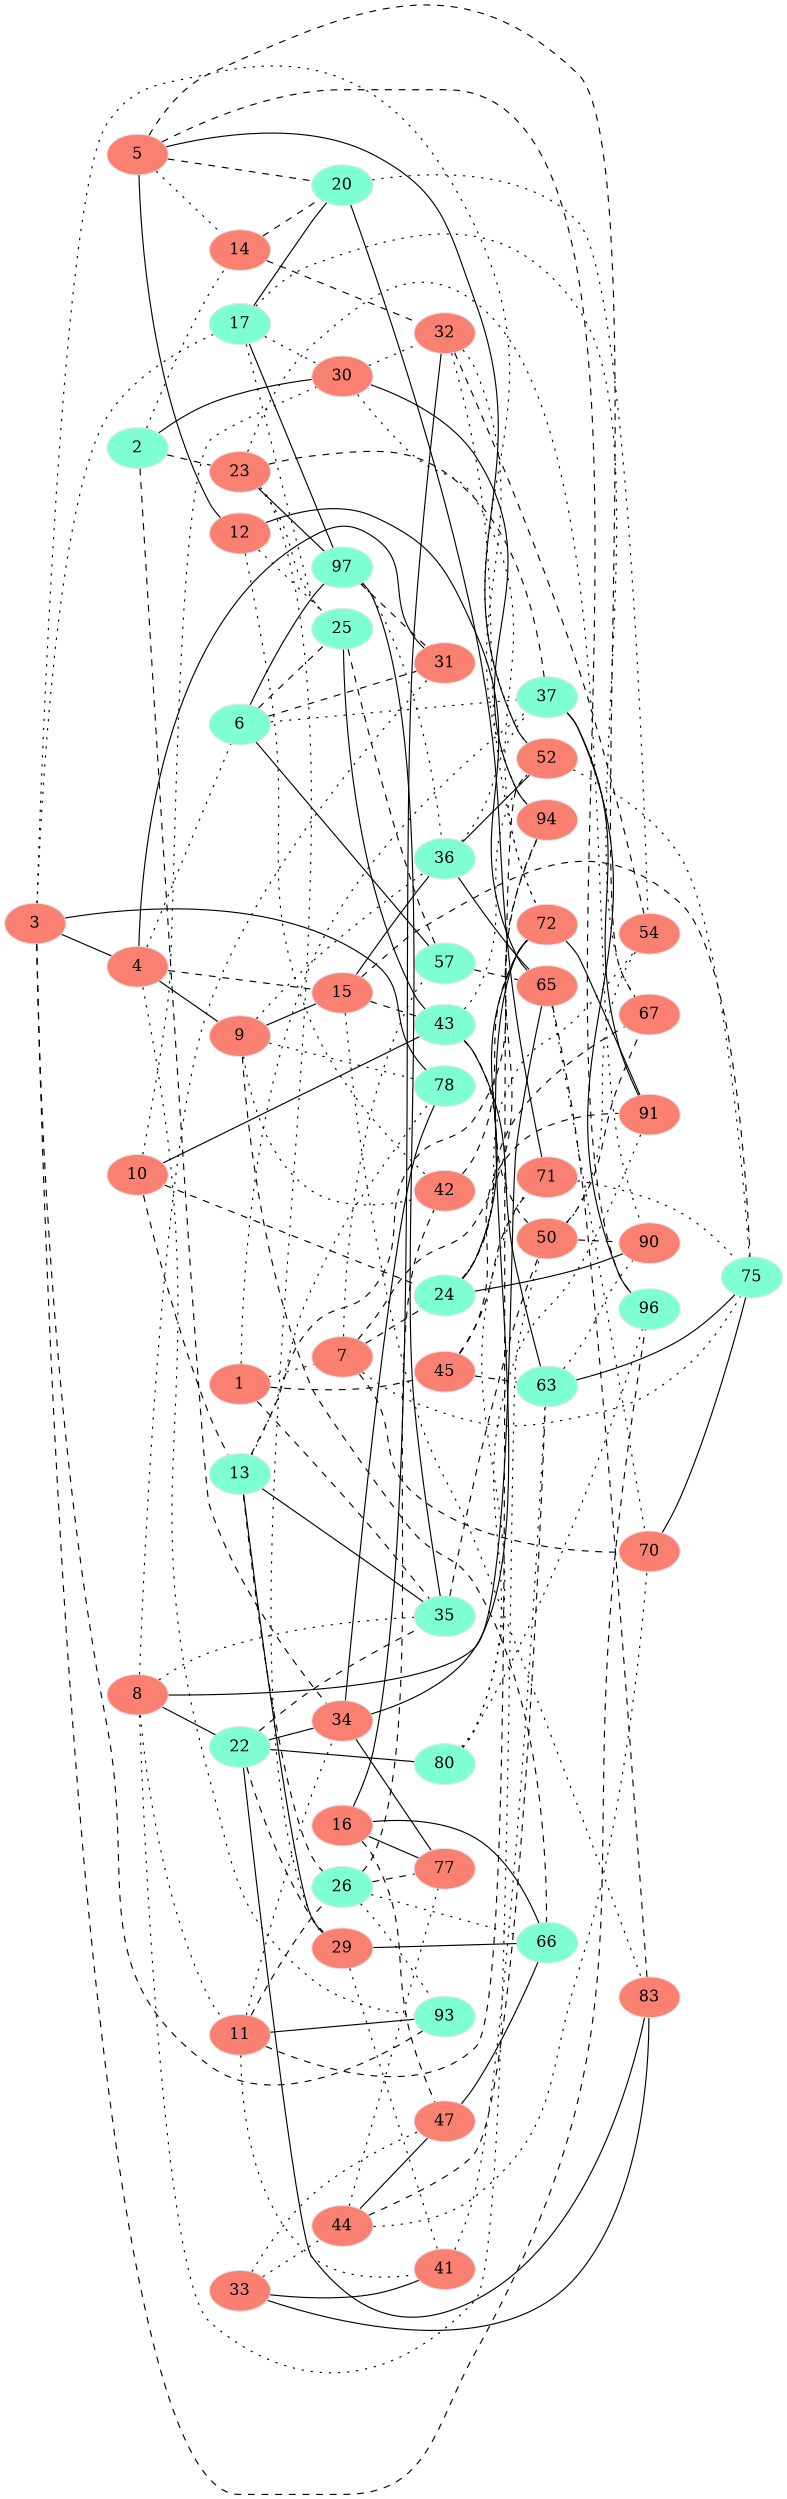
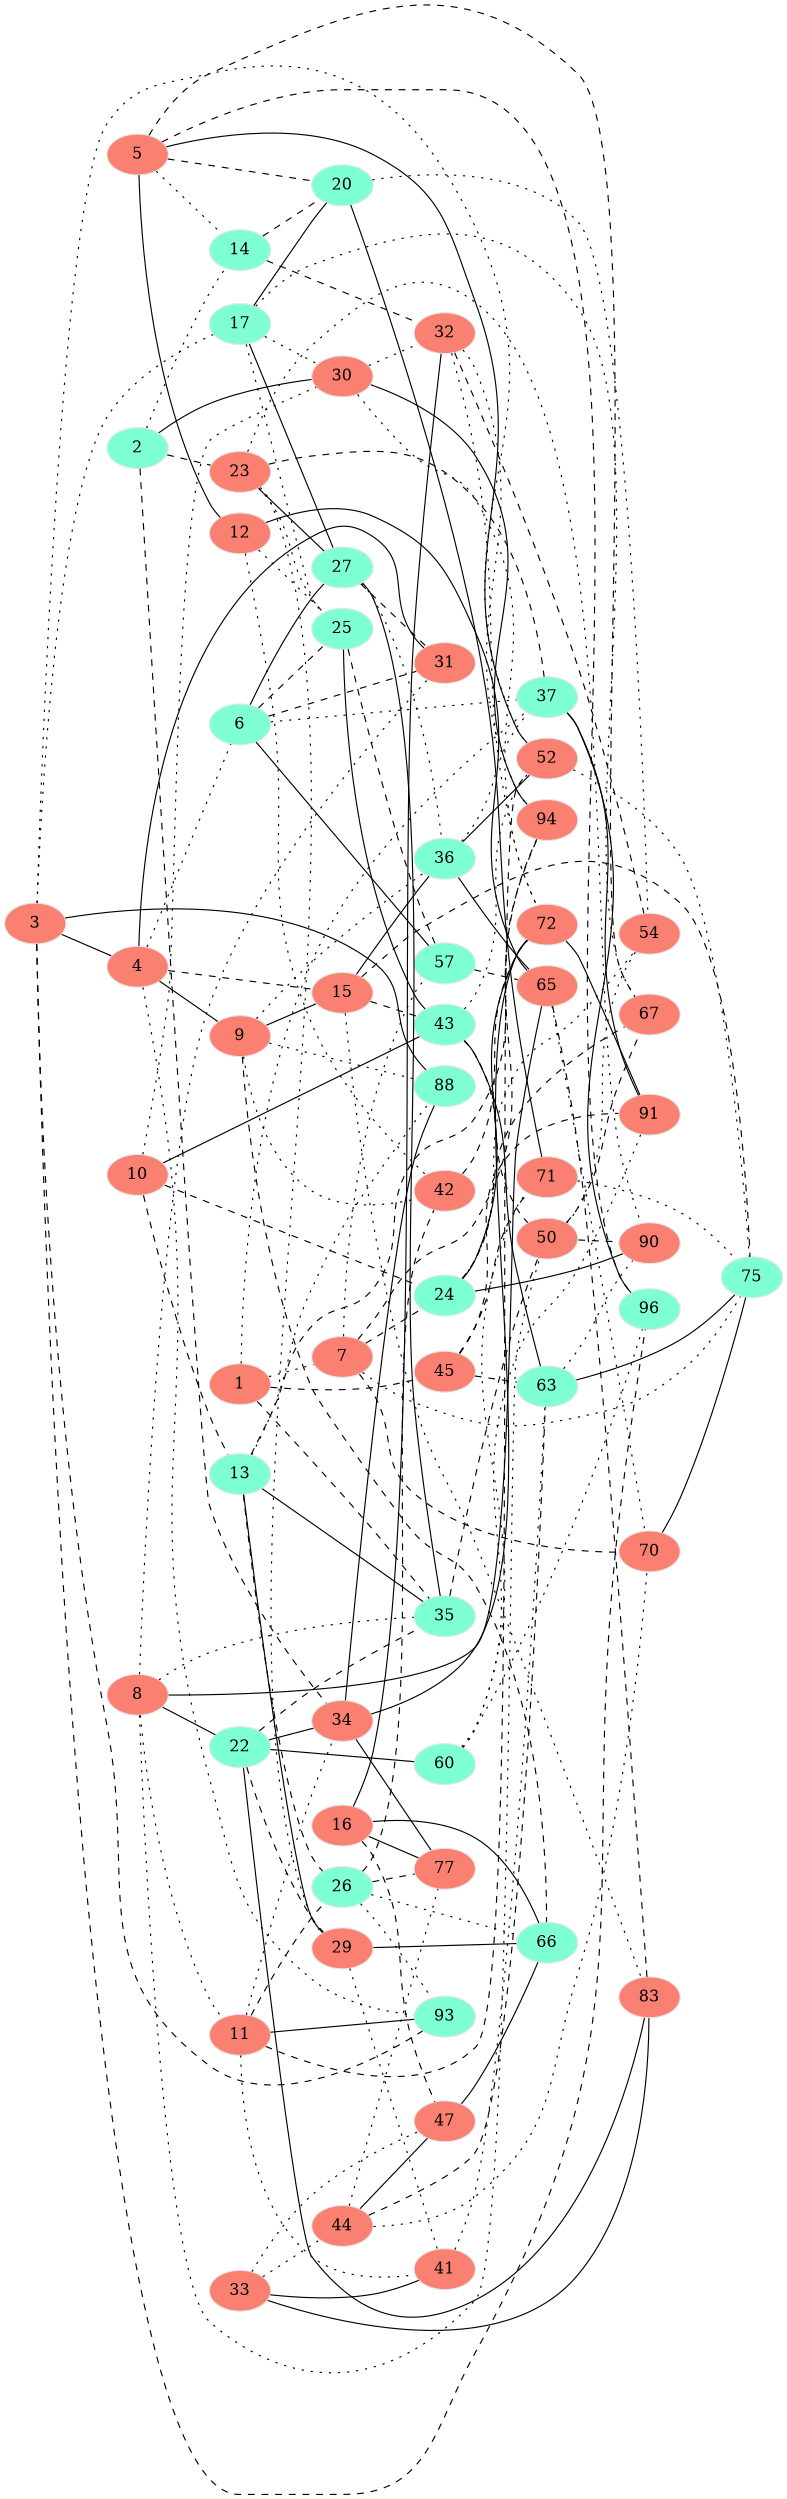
  graph {
    rankdir=LR
    node [color=gray90 fillcolor=salmon style=filled]
    edge [style=dotted]
    7 [super="+59"]
    57 [fillcolor=aquamarine]
    n3 [fillcolor=aquamarine label=24 super="+86"]
    70
    75 [fillcolor=aquamarine super="+82"]
    94
    1
    35 [fillcolor=aquamarine super="+80"]
    37 [fillcolor=aquamarine super="+69"]
    45
    50 [super="+55"]
    96 [fillcolor=aquamarine]
    91
    71
    63 [fillcolor=aquamarine super="+85"]
    2 [fillcolor=aquamarine]
-   14
+   14 [fillcolor=aquamarine]
    23 [super="+24"]
    30 [super="+81"]
    34 [super="+58"]
    20 [fillcolor=aquamarine super="+89"]
    32 [super="+62"]
    25 [fillcolor=aquamarine super="+73"]
-   27 [fillcolor=aquamarine super="+40" label=97]
+   27 [fillcolor=aquamarine super="+40"]
    29 [super="+68"]
    90
    72 [super="+79"]
-   88 [fillcolor=aquamarine label=78]
+   88 [fillcolor=aquamarine]
    77
    3 [super="+64"]
    4 [super="+21"]
    17 [fillcolor=aquamarine super="+38"]
    52 [super="+92"]
    93 [fillcolor=aquamarine]
    6 [fillcolor=aquamarine super="+39"]
    9 [super="+19"]
    15 [super="+74"]
    31
    67
    36 [fillcolor=aquamarine super="+51"]
    42
    66 [fillcolor=aquamarine super="+78"]
    43 [fillcolor=aquamarine super="+87"]
    83
    5 [super="+48"]
    12
    65 [super="+97"]
    54
    8 [super="+49"]
    11 [super="+56"]
    22 [fillcolor=aquamarine super="+46"]
    26 [fillcolor=aquamarine super="+61"]
    41
-   60 [fillcolor=aquamarine label=80]
+   60 [fillcolor=aquamarine]
    13 [fillcolor=aquamarine super="+53"]
    10
    16
    47 [super="+84"]
    33 [super="+76"]
    44 [super="+95"]
    7 -- 57
    7 -- n3 [style=dashed]
    7 -- 70 [style=dashed]
    7 -- 75
    7 -- 94 [style=dashed]
    57 -- 65 [style=dashed]
    n3 -- 90 [style=solid]
    n3 -- 72 [style=solid]
    n3 -- 67 [style=dashed]
    n3 -- 54
    70 -- 75 [style=solid]
    1 -- 7
    1 -- 35 [style=dashed]
    1 -- 37
    1 -- 45 [style=dashed]
    35 -- 50 [style=dashed]
    37 -- 96 [style=solid]
    37 -- 91 [style=solid]
    45 -- 91 [style=dashed]
    45 -- 71 [style=dashed]
    45 -- 63 [style=dashed]
    50 -- 90 [style=dashed]
    50 -- 67 [style=dashed]
    50 -- 54
    71 -- 75
    63 -- 75 [style=solid]
    63 -- 90
    2 -- 14
    2 -- 23 [style=dashed]
    2 -- 30 [style=solid]
    2 -- 34 [style=dashed]
    14 -- 20 [style=dashed]
    14 -- 32 [style=dashed]
    23 -- 37 [style=dashed]
    23 -- 25
    23 -- 27 [style=solid]
    23 -- 29
    23 -- 90
    30 -- 94 [style=solid]
    30 -- 32
    30 -- 72
    34 -- 72 [style=solid]
    34 -- 88 [style=solid]
    34 -- 77 [style=solid]
    20 -- 71 [style=solid]
    20 -- 54
    32 -- 94
    32 -- 72
    32 -- 54 [style=dashed]
    25 -- 57 [style=dashed]
    25 -- 43 [style=solid]
    27 -- 35 [style=solid]
    27 -- 31 [style=dashed]
    27 -- 36
    29 -- 66 [style=solid]
    29 -- 41
    72 -- 91 [style=solid]
    3 -- 96 [style=dashed]
    3 -- 88 [style=solid]
    3 -- 4 [style=solid]
    3 -- 17
    3 -- 52
    3 -- 93 [style=dashed]
    4 -- 93
    4 -- 6
    4 -- 9 [style=solid]
    4 -- 15 [style=dashed]
    4 -- 31 [style=solid]
    17 -- 30
    17 -- 20 [style=solid]
    17 -- 25
    17 -- 27 [style=solid]
    17 -- 67
    52 -- 75
    6 -- 57 [style=solid]
    6 -- 37
    6 -- 25 [style=dashed]
    6 -- 27 [style=solid]
    6 -- 31 [style=dashed]
    9 -- 88
    9 -- 15 [style=solid]
    9 -- 36
    9 -- 42
    9 -- 66 [style=dashed]
    15 -- 75 [style=dashed]
    15 -- 36 [style=solid]
    15 -- 43 [style=dashed]
    15 -- 83
    36 -- 37
    36 -- 52 [style=solid]
    36 -- 65 [style=solid]
    42 -- 72 [style=dashed]
    43 -- 50 [style=dashed]
    43 -- 63 [style=solid]
    43 -- 52
    5 -- 96 [style=dashed]
    5 -- 14
    5 -- 20 [style=dashed]
    5 -- 52 [style=solid]
    5 -- 67 [style=dashed]
    5 -- 12 [style=solid]
    12 -- 25
    12 -- 42
    12 -- 65 [style=solid]
    65 -- 70
    65 -- 83 [style=dashed]
    8 -- 35
    8 -- 50
    8 -- 31
    8 -- 65 [style=solid]
    8 -- 11
    8 -- 22 [style=solid]
    11 -- 34
    11 -- 52 [style=dashed]
    11 -- 93 [style=solid]
    11 -- 26 [style=dashed]
    11 -- 41
    22 -- 35 [style=dashed]
    22 -- 34 [style=solid]
    22 -- 29 [style=dashed]
    22 -- 83 [style=solid]
    22 -- 60 [style=solid]
    26 -- 77 [style=dashed]
    26 -- 93
    26 -- 42 [style=dashed]
    26 -- 66
    41 -- 63
    60 -- 96
    60 -- 91
    60 -- 71
    13 -- 94 [style=dashed]
    13 -- 35 [style=solid]
    13 -- 29 [style=solid]
    13 -- 88
    13 -- 26 [style=dashed]
    10 -- n3 [style=dashed]
    10 -- 30
    10 -- 43 [style=solid]
    10 -- 13 [style=dashed]
    16 -- 32 [style=solid]
    16 -- 77 [style=solid]
    16 -- 66 [style=solid]
    16 -- 47 [style=dashed]
    47 -- 66 [style=solid weight=2]
    33 -- 83 [style=solid]
    33 -- 41 [style=solid]
    33 -- 47
    33 -- 44
    44 -- 70
    44 -- 63 [style=dashed]
    44 -- 77
    44 -- 47 [style=solid weight=2]
  }
